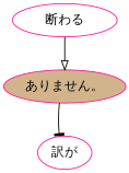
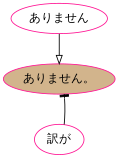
  digraph {
    fontname=Ubuntu
    node [color=deeppink fillcolor=white fontname=Ubuntu style=filled]
    edge [fontname=Ubuntu]
-   n1 [label="断わる"]
+   n1 [label="ありません"]
    n2 [fillcolor=tan label="ありません。"]
    n3 [label="訳が"]
    n1 -> n2 [arrowhead=onormal]
-   n2 -> n3 [arrowhead=tee]
+   n3 -> n2 [arrowhead=tee]
  }
